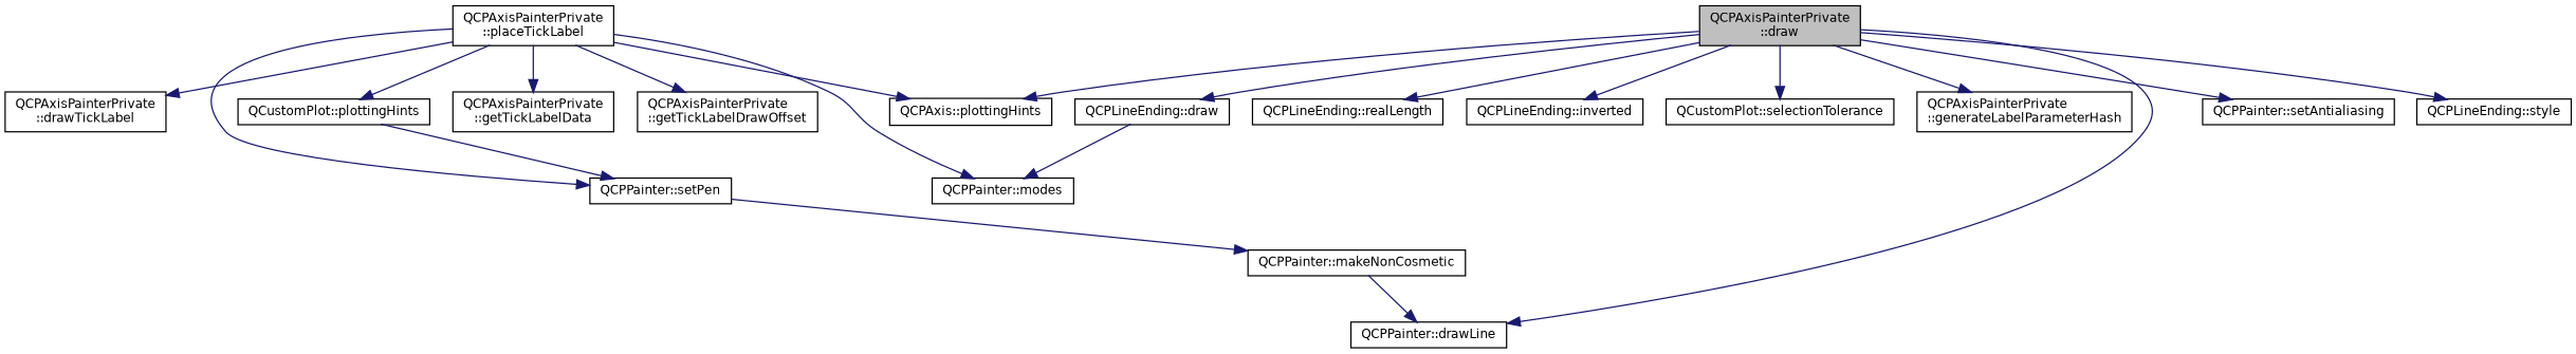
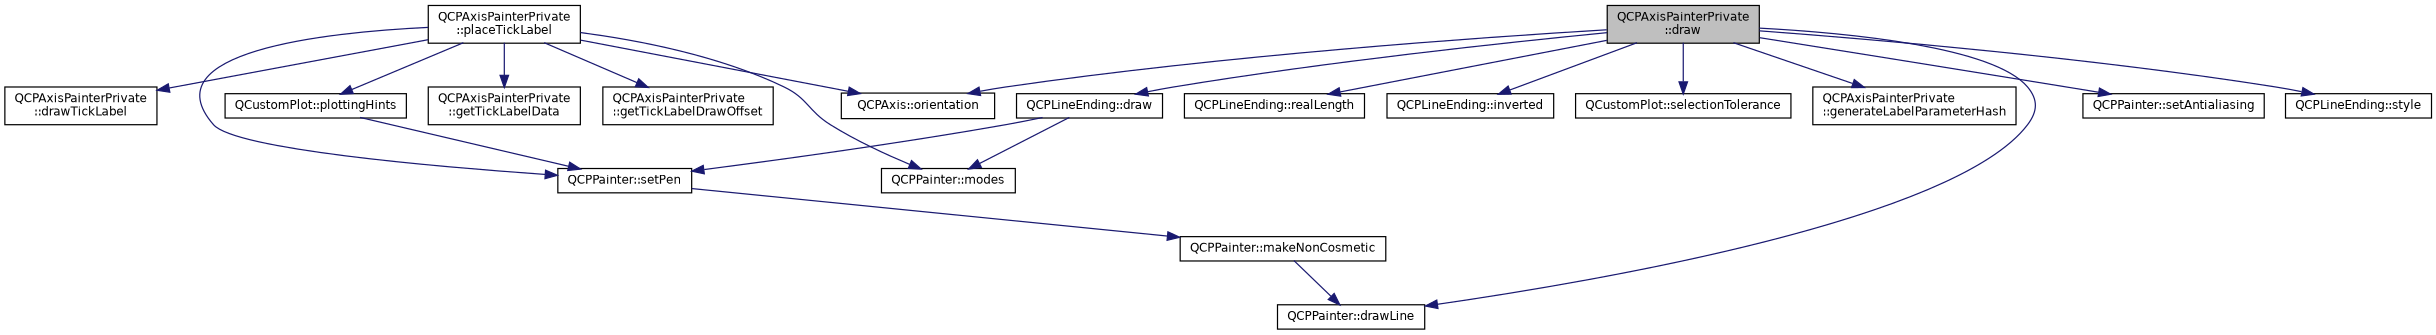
  digraph {
    rankdir=TB
    node [color=black fillcolor=white fontname=Helvetica fontsize=10 shape=record style=filled]
    edge [color=midnightblue fontname=Helvetica fontsize=10 labelfontname=Helvetica labelfontsize=10 style=solid]
    n1 [fillcolor=grey75 fontcolor=black height=0.2 label="QCPAxisPainterPrivate\l::draw" width=0.4]
    n2 [height=0.2 label="QCPAxisPainterPrivate\l::generateLabelParameterHash" width=0.4]
-   n3 [height=0.2 label="QCPAxis::plottingHints" width=0.4]
+   n3 [height=0.2 label="QCPAxis::orientation" width=0.4]
    n4 [height=0.2 label="QCPPainter::drawLine" width=0.4]
    n5 [height=0.2 label="QCPPainter::setAntialiasing" width=0.4]
    n6 [height=0.2 label="QCPLineEnding::style" width=0.4]
    n7 [height=0.2 label="QCPLineEnding::draw" width=0.4]
    n8 [height=0.2 label="QCPLineEnding::realLength" width=0.4]
    n9 [height=0.2 label="QCPLineEnding::inverted" width=0.4]
    n10 [height=0.2 label="QCustomPlot::selectionTolerance" width=0.4]
    n11 [height=0.2 label="QCPPainter::setPen" width=0.4]
    n12 [height=0.2 label="QCPPainter::makeNonCosmetic" width=0.4]
    n13 [height=0.2 label="QCPPainter::modes" width=0.4]
    n14 [height=0.2 label="QCPAxisPainterPrivate\l::placeTickLabel" width=0.4]
    n15 [height=0.2 label="QCustomPlot::plottingHints" width=0.4]
    n16 [height=0.2 label="QCPAxisPainterPrivate\l::getTickLabelData" width=0.4]
    n17 [height=0.2 label="QCPAxisPainterPrivate\l::getTickLabelDrawOffset" width=0.4]
    n18 [height=0.2 label="QCPAxisPainterPrivate\l::drawTickLabel" width=0.4]
    n1 -> n2
    n1 -> n3
    n1 -> n4
    n1 -> n5
    n1 -> n6
    n1 -> n7
    n1 -> n8
    n1 -> n9
    n1 -> n10
+   n7 -> n11
    n7 -> n13
    n11 -> n12
    n12 -> n4
    n14 -> n3
    n14 -> n11
    n14 -> n13
    n14 -> n15
    n14 -> n16
    n14 -> n17
    n14 -> n18
    n15 -> n11
  }
